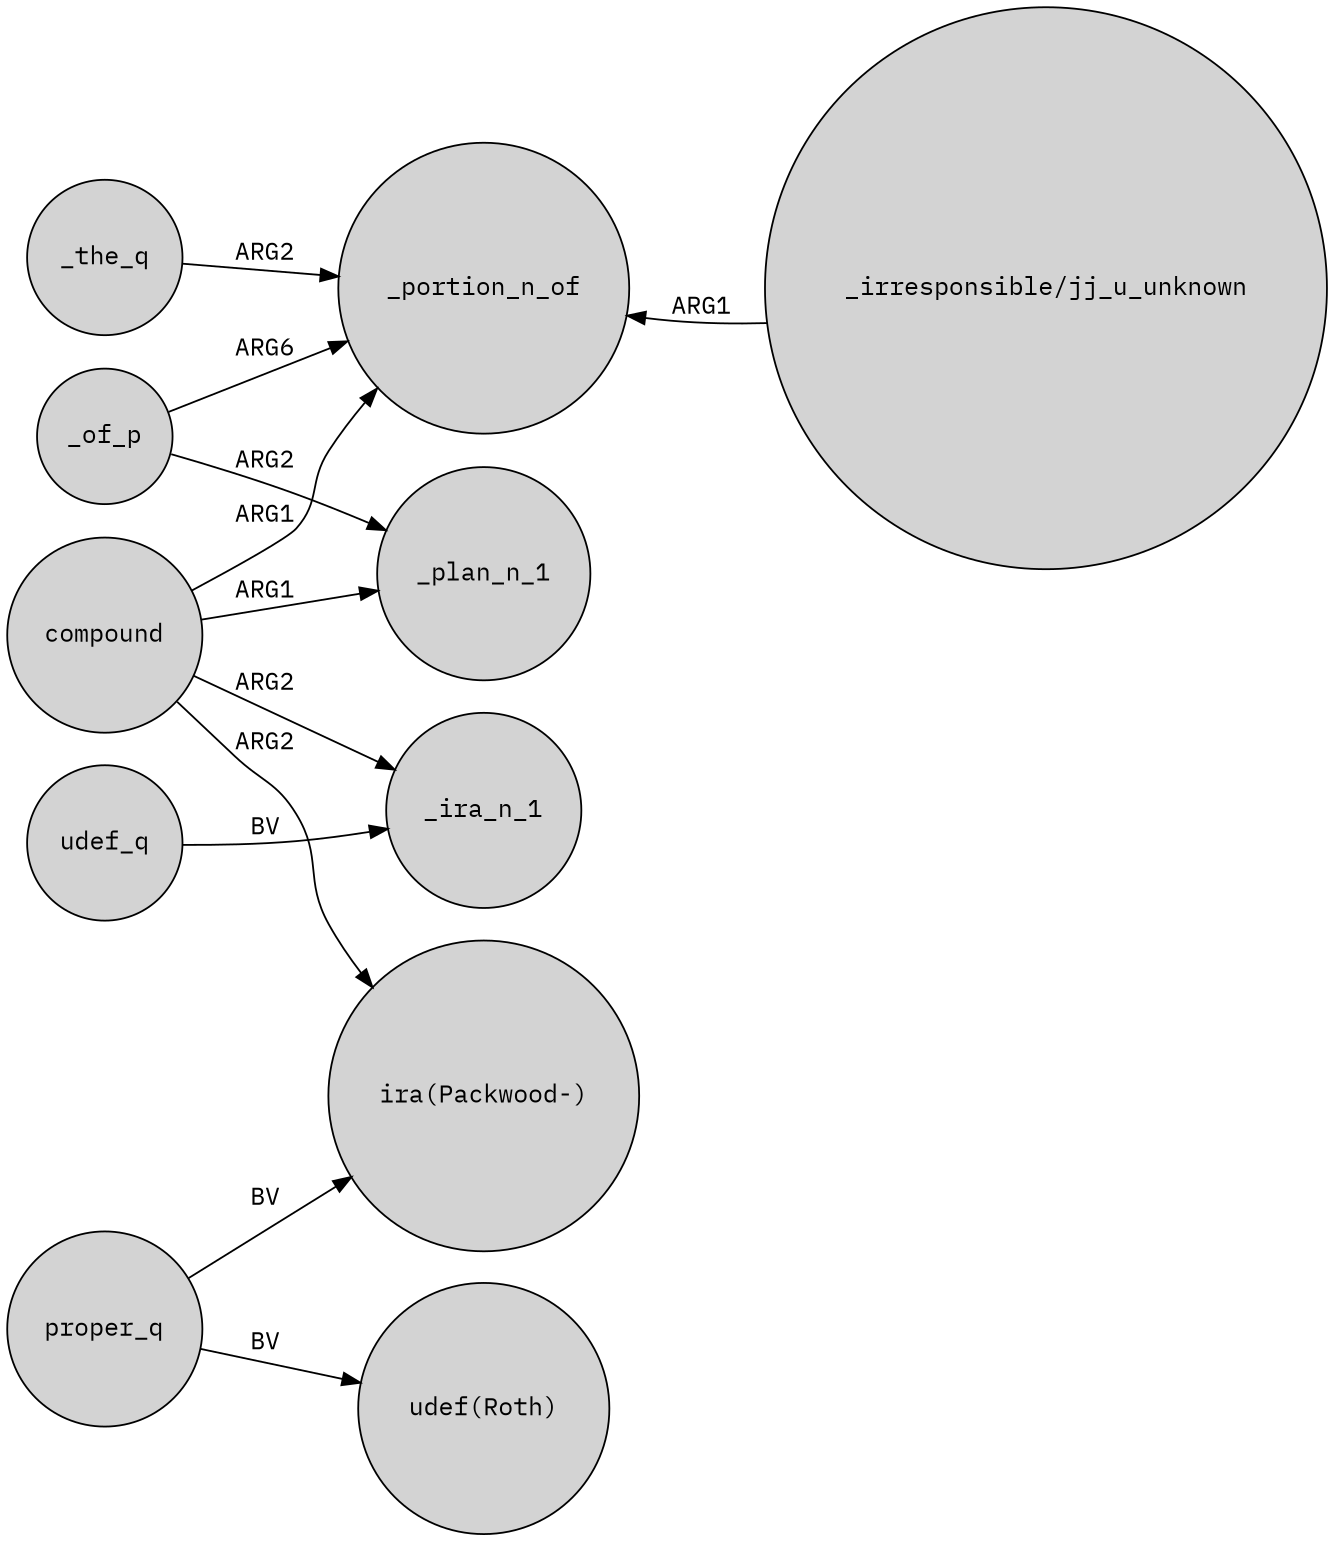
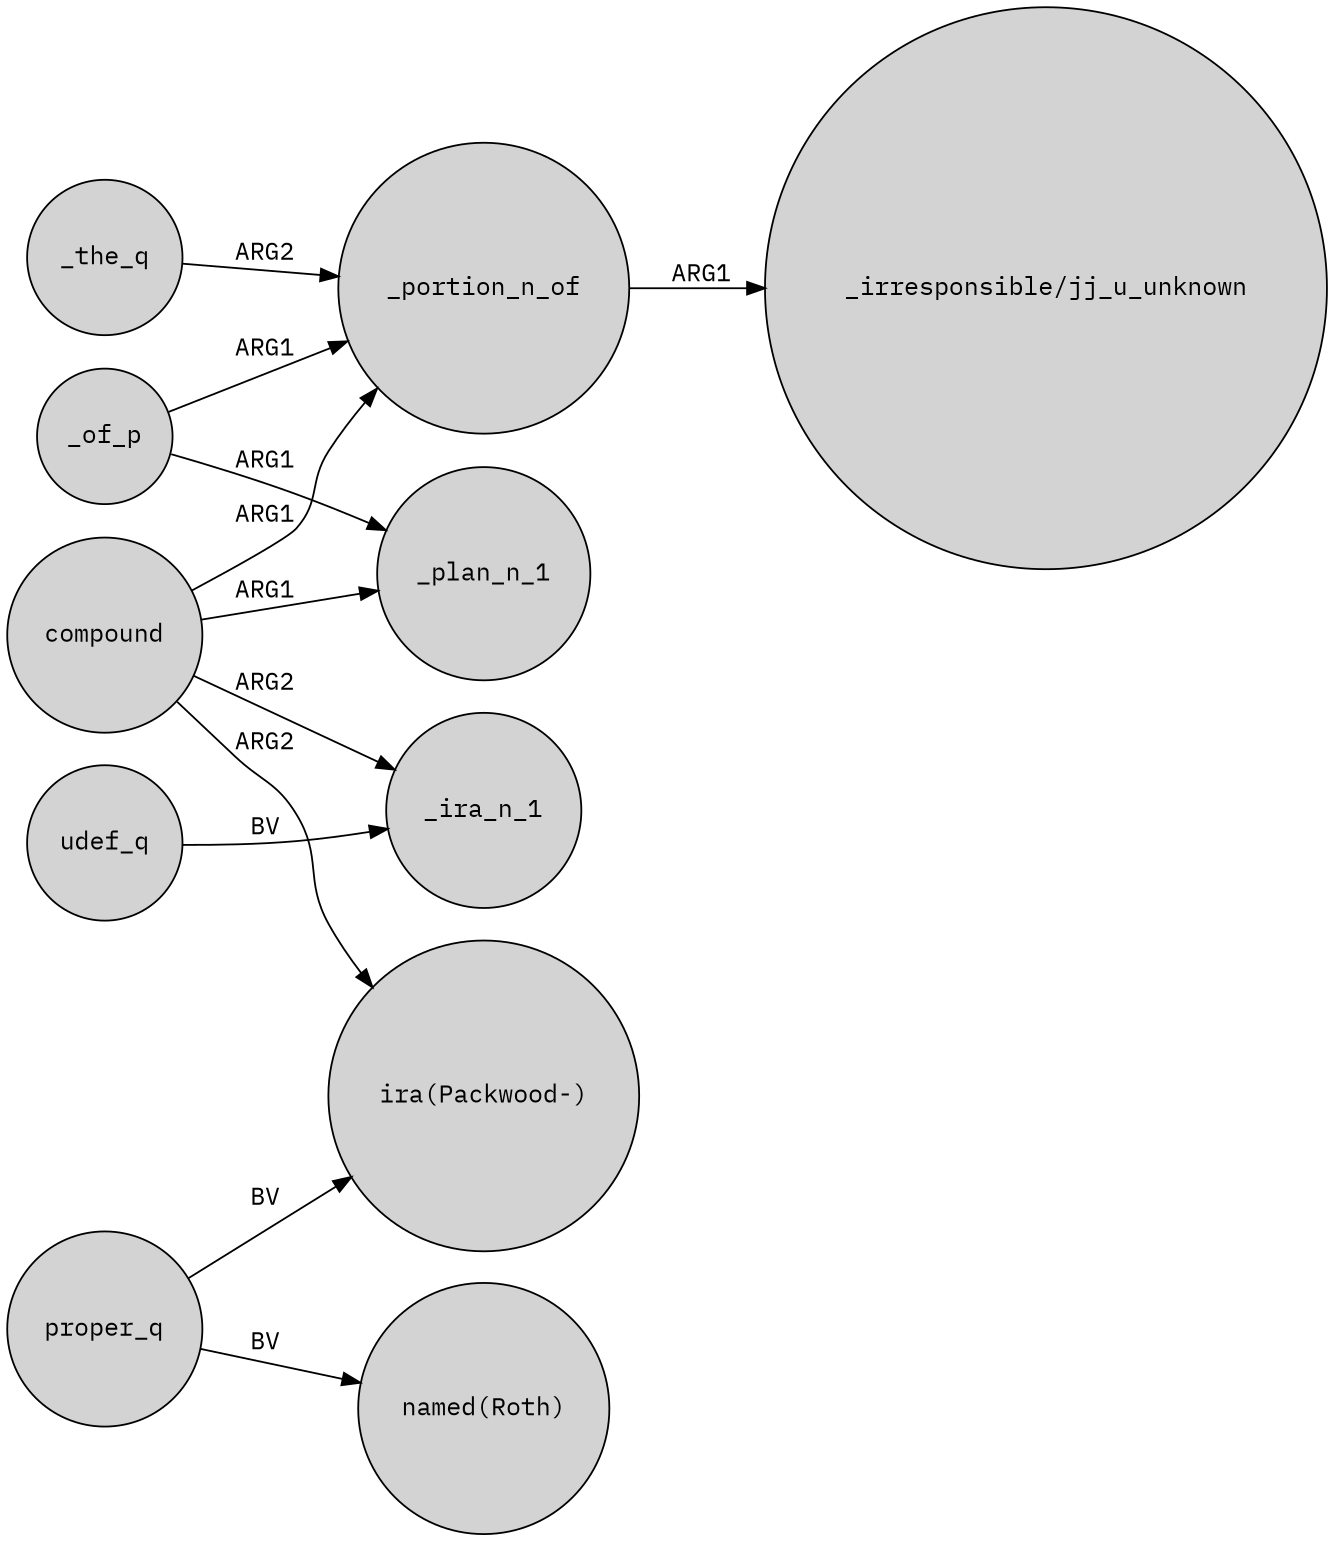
  digraph {
    fontname="IBM Plex Mono"
    rankdir=LR
    node [fontname="IBM Plex Mono" shape=circle style=filled]
    edge [fontname="IBM Plex Mono"]
    _of_p
    _portion_n_of
    _plan_n_1
    compound
    n5 [label="ira(Packwood-)"]
    _ira_n_1
    proper_q
-   "named(Roth)" [label="udef(Roth)"]
+   "named(Roth)"
    "_irresponsible/jj_u_unknown"
    udef_q
    _the_q
-   _of_p -> _portion_n_of [label=ARG6]
-   _of_p -> _plan_n_1 [label=ARG2]
+   _of_p -> _portion_n_of [label=ARG1]
+   _of_p -> _plan_n_1 [label=ARG1]
    compound -> _portion_n_of [label=ARG1]
    compound -> _plan_n_1 [label=ARG1]
    compound -> n5 [label=ARG2]
    compound -> _ira_n_1 [label=ARG2]
    proper_q -> n5 [label=BV]
    proper_q -> "named(Roth)" [label=BV]
-   "_irresponsible/jj_u_unknown" -> _portion_n_of [label=ARG1]
+   _portion_n_of -> "_irresponsible/jj_u_unknown" [label=ARG1]
    udef_q -> _ira_n_1 [label=BV]
    _the_q -> _portion_n_of [label=ARG2]
  }
